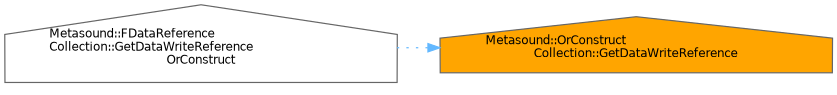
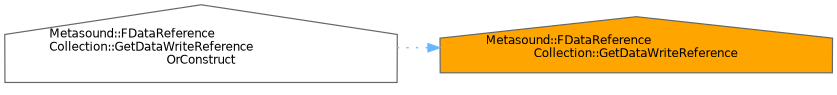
  digraph {
    rankdir=RL
    node [fontname=Helvetica fontsize=10 shape=house style=filled]
-   n1 [color=gray40 fillcolor=orange fontcolor=black height=0.2 label="Metasound::OrConstruct\lCollection::GetDataWriteReference" width=0.4]
+   n1 [color=gray40 fillcolor=orange fontcolor=black height=0.2 label="Metasound::FDataReference\lCollection::GetDataWriteReference" width=0.4]
    n2 [color=grey40 fillcolor=white height=0.2 label="Metasound::FDataReference\lCollection::GetDataWriteReference\lOrConstruct" width=0.4]
    n1 -> n2 [color=steelblue1 dir=back fontname=Helvetica fontsize=10 labelfontname=Helvetica labelfontsize=10 style=dotted]
  }
